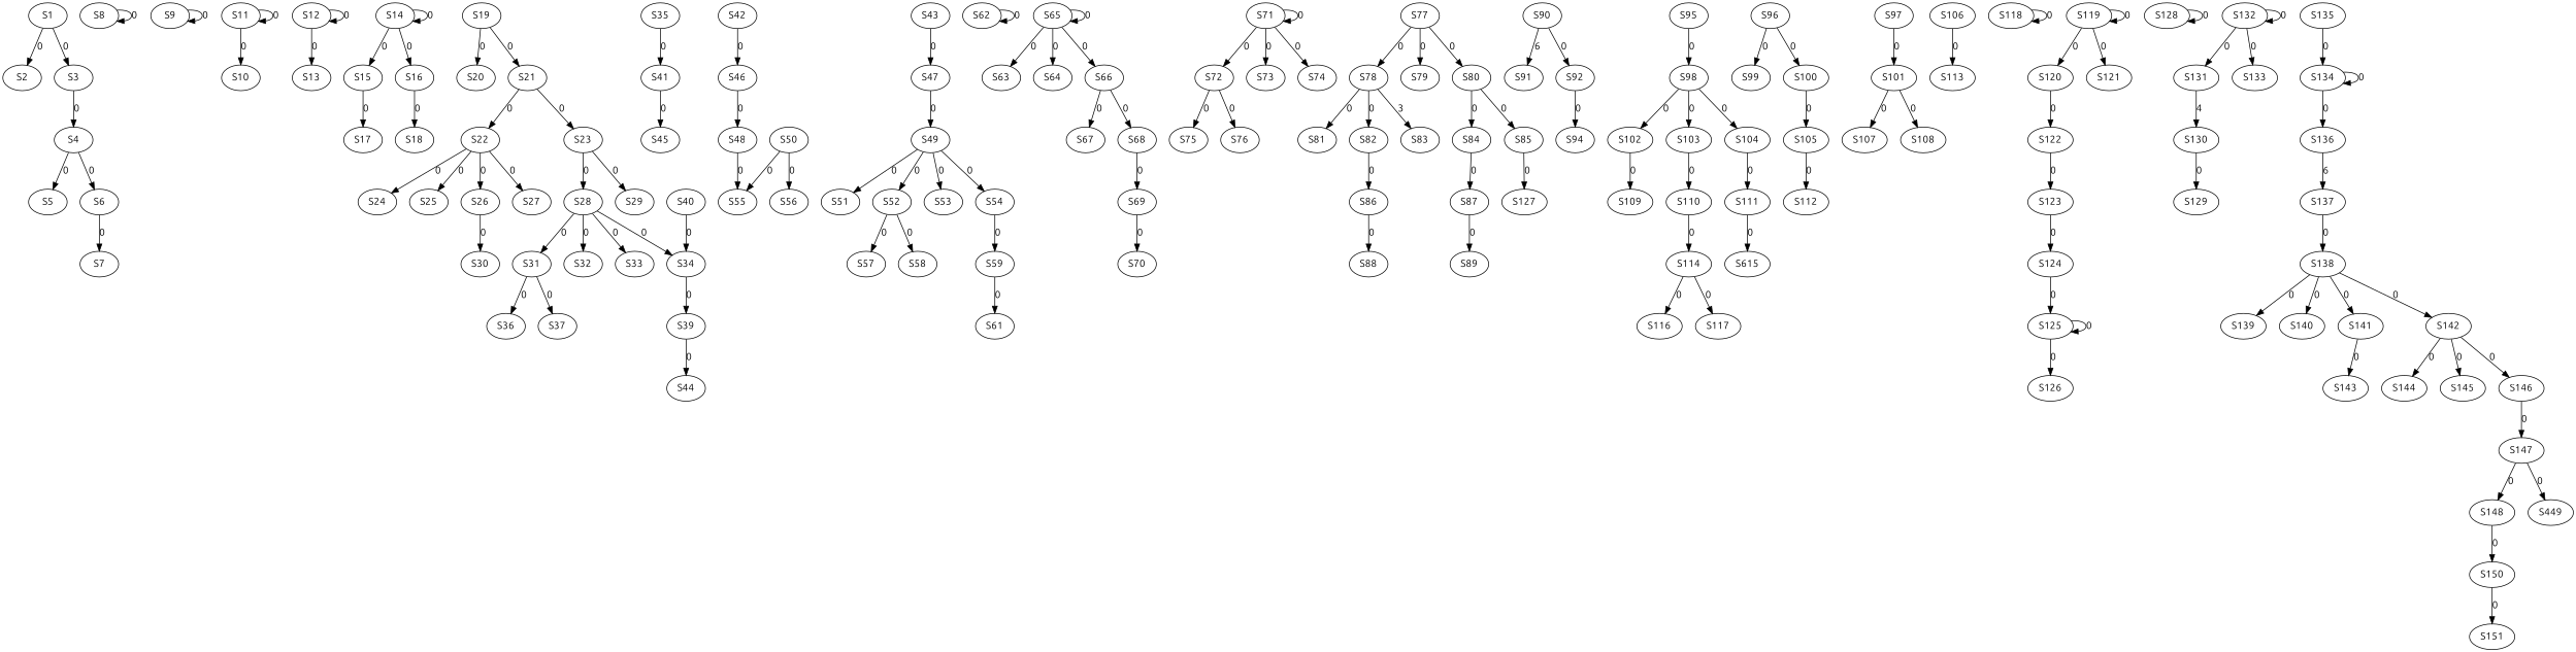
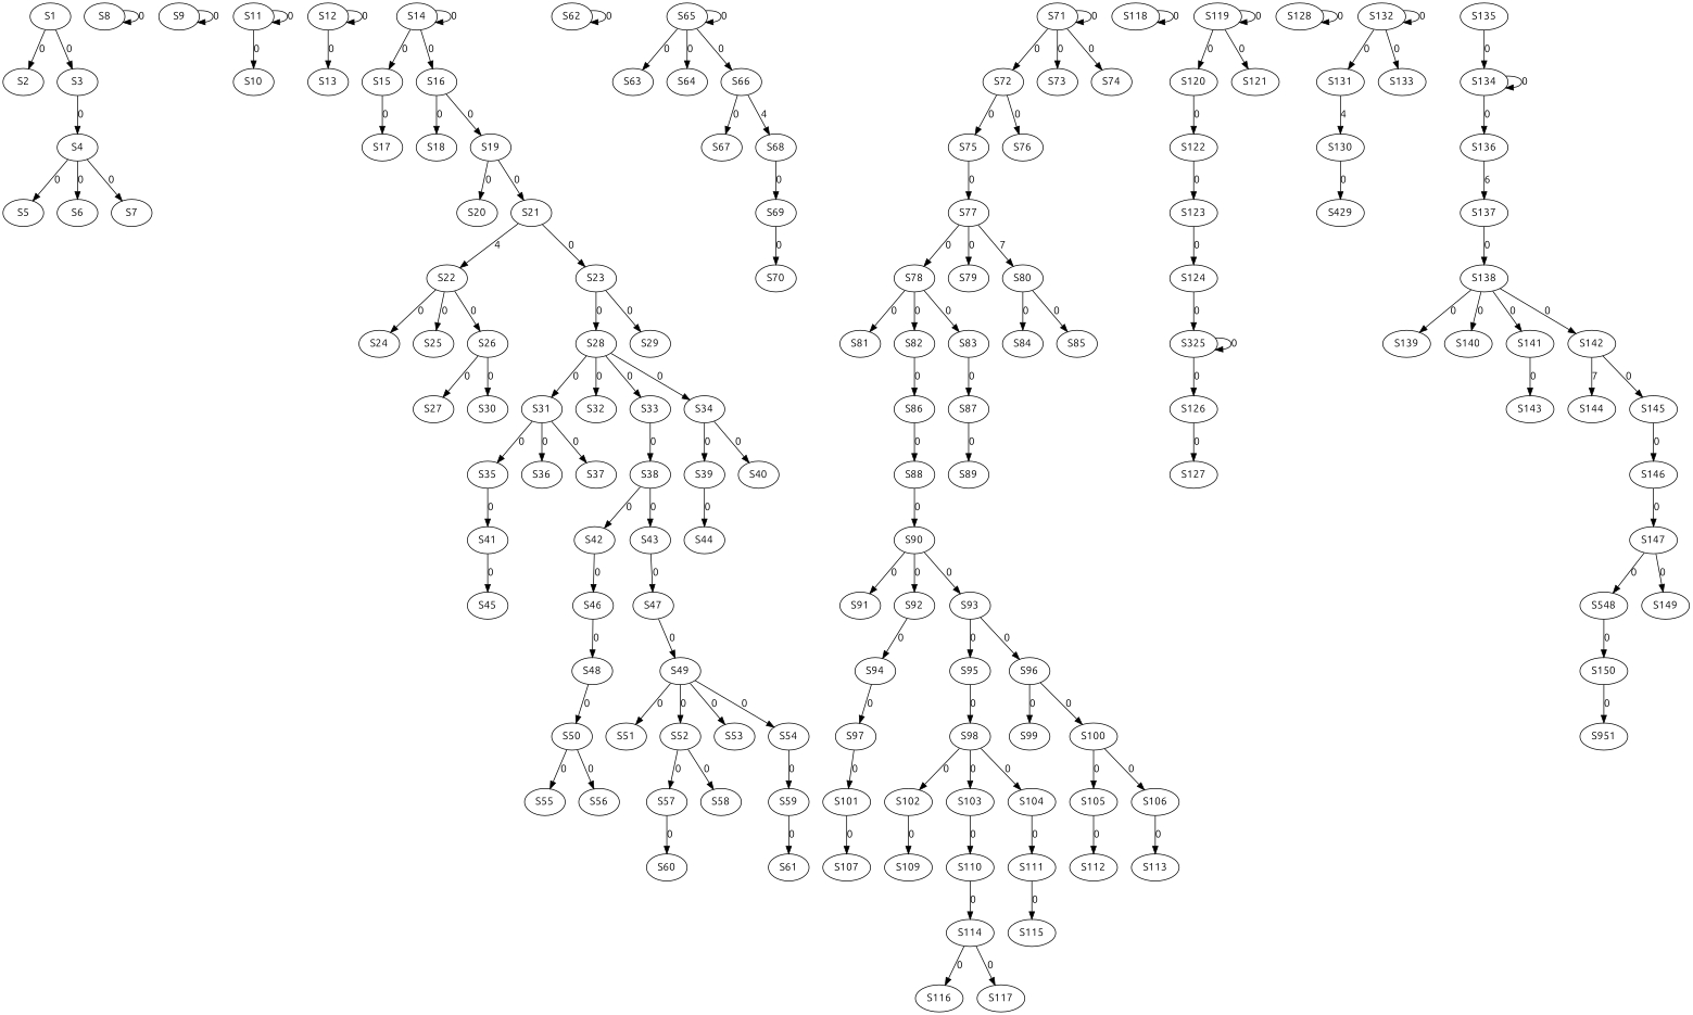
  strict digraph {
    fontname=Ubuntu
    node [fontname=Ubuntu]
    edge [fontname=Ubuntu]
    S1
    S2
    S3
    S4
    S5
    S6
    S7
    S8
    S9
    S11
    S10
    S12
    S13
    S14
    S15
    S16
    S17
    S18
    S19
    S20
    S21
    S22
    S23
    S24
    S25
    S26
    S27
    S28
    S29
    S30
    S31
    S32
    S33
    S34
    S35
    S36
    S37
+   S38
    S39
    S40
    S41
    S42
    S43
    S44
    S45
    S46
    S47
    S48
    S49
    S50
    S51
    S52
    S53
    S54
    S55
    S56
    S57
    S58
    S59
+   S60
    S61
    S62
    S65
    S63
    S64
    S66
    S67
    S68
    S69
    S70
    S71
    S72
    S73
    S74
    S75
    S76
    S77
    S78
    S79
    S80
    S81
    S82
    S83
    S84
    S85
    S86
    S87
    S88
    S89
    S90
    S91
    S92
+   S93
    S94
    S95
    S96
    S97
    S98
    S99
    S100
    S101
    S102
    S103
    S104
    S105
    S106
    S107
-   S108
    S109
    S110
    S111
    S112
    S113
    S114
-   S115 [label=S615]
+   S115
    S116
    S117
    S118
    S119
    S120
    S121
    S122
    S123
    S124
-   S125
+   S125 [label=S325]
    S126
    S127
    S128
    S130
-   S129
+   S129 [label=S429]
    S131
    S132
    S133
    S134
    S136
    S135
    S137
    S138
    S139
    S140
    S141
    S142
    S143
    S144
    S145
    S146
    S147
-   S148
-   S149 [label=S449]
+   S148 [label=S548]
+   S149
    S150
-   S151
+   S151 [label=S951]
    S1 -> S2 [label=0]
    S1 -> S3 [label=0]
    S3 -> S4 [label=0]
    S4 -> S5 [label=0]
    S4 -> S6 [label=0]
-   S6 -> S7 [label=0]
+   S4 -> S7 [label=0]
    S8 -> S8 [label=0]
    S9 -> S9 [label=0]
    S11 -> S11 [label=0]
    S11 -> S10 [label=0]
    S12 -> S12 [label=0]
    S12 -> S13 [label=0]
    S14 -> S14 [label=0]
    S14 -> S15 [label=0]
    S14 -> S16 [label=0]
    S15 -> S17 [label=0]
    S16 -> S18 [label=0]
+   S16 -> S19 [label=0]
    S19 -> S20 [label=0]
    S19 -> S21 [label=0]
-   S21 -> S22 [label=0]
+   S21 -> S22 [label=4]
    S21 -> S23 [label=0]
    S22 -> S24 [label=0]
    S22 -> S25 [label=0]
    S22 -> S26 [label=0]
-   S22 -> S27 [label=0]
+   S26 -> S27 [label=0]
    S23 -> S28 [label=0]
    S23 -> S29 [label=0]
    S26 -> S30 [label=0]
    S28 -> S31 [label=0]
    S28 -> S32 [label=0]
    S28 -> S33 [label=0]
    S28 -> S34 [label=0]
+   S31 -> S35 [label=0]
    S31 -> S36 [label=0]
    S31 -> S37 [label=0]
+   S33 -> S38 [label=0]
    S34 -> S39 [label=0]
-   S40 -> S34 [label=0]
+   S34 -> S40 [label=0]
    S35 -> S41 [label=0]
+   S38 -> S42 [label=0]
+   S38 -> S43 [label=0]
    S39 -> S44 [label=0]
    S41 -> S45 [label=0]
    S42 -> S46 [label=0]
    S43 -> S47 [label=0]
    S46 -> S48 [label=0]
    S47 -> S49 [label=0]
-   S48 -> S55 [label=0]
+   S48 -> S50 [label=0]
    S49 -> S51 [label=0]
    S49 -> S52 [label=0]
    S49 -> S53 [label=0]
    S49 -> S54 [label=0]
    S50 -> S55 [label=0]
    S50 -> S56 [label=0]
    S52 -> S57 [label=0]
    S52 -> S58 [label=0]
    S54 -> S59 [label=0]
+   S57 -> S60 [label=0]
    S59 -> S61 [label=0]
    S62 -> S62 [label=0]
    S65 -> S65 [label=0]
    S65 -> S63 [label=0]
    S65 -> S64 [label=0]
    S65 -> S66 [label=0]
    S66 -> S67 [label=0]
-   S66 -> S68 [label=0]
+   S66 -> S68 [label=4]
    S68 -> S69 [label=0]
    S69 -> S70 [label=0]
    S71 -> S71 [label=0]
    S71 -> S72 [label=0]
    S71 -> S73 [label=0]
    S71 -> S74 [label=0]
    S72 -> S75 [label=0]
    S72 -> S76 [label=0]
+   S75 -> S77 [label=0]
    S77 -> S78 [label=0]
    S77 -> S79 [label=0]
-   S77 -> S80 [label=0]
+   S77 -> S80 [label=7]
    S78 -> S81 [label=0]
    S78 -> S82 [label=0]
-   S78 -> S83 [label=3]
+   S78 -> S83 [label=0]
    S80 -> S84 [label=0]
    S80 -> S85 [label=0]
    S82 -> S86 [label=0]
-   S84 -> S87 [label=0]
+   S83 -> S87 [label=0]
    S86 -> S88 [label=0]
    S87 -> S89 [label=0]
-   S90 -> S91 [label=6]
+   S88 -> S90 [label=0]
+   S90 -> S91 [label=0]
    S90 -> S92 [label=0]
+   S90 -> S93 [label=0]
    S92 -> S94 [label=0]
+   S93 -> S95 [label=0]
+   S93 -> S96 [label=0]
+   S94 -> S97 [label=0]
    S95 -> S98 [label=0]
    S96 -> S99 [label=0]
    S96 -> S100 [label=0]
    S97 -> S101 [label=0]
    S98 -> S102 [label=0]
    S98 -> S103 [label=0]
    S98 -> S104 [label=0]
    S100 -> S105 [label=0]
+   S100 -> S106 [label=0]
    S101 -> S107 [label=0]
-   S101 -> S108 [label=0]
    S102 -> S109 [label=0]
    S103 -> S110 [label=0]
    S104 -> S111 [label=0]
    S105 -> S112 [label=0]
    S106 -> S113 [label=0]
    S110 -> S114 [label=0]
    S111 -> S115 [label=0]
    S114 -> S116 [label=0]
    S114 -> S117 [label=0]
    S118 -> S118 [label=0]
    S119 -> S119 [label=0]
    S119 -> S120 [label=0]
    S119 -> S121 [label=0]
    S120 -> S122 [label=0]
    S122 -> S123 [label=0]
    S123 -> S124 [label=0]
    S124 -> S125 [label=0]
    S125 -> S125 [label=0]
    S125 -> S126 [label=0]
-   S85 -> S127 [label=0]
+   S126 -> S127 [label=0]
    S128 -> S128 [label=0]
    S130 -> S129 [label=0]
    S131 -> S130 [label=4]
    S132 -> S131 [label=0]
    S132 -> S132 [label=0]
    S132 -> S133 [label=0]
    S134 -> S134 [label=0]
    S134 -> S136 [label=0]
    S136 -> S137 [label=6]
    S135 -> S134 [label=0]
    S137 -> S138 [label=0]
    S138 -> S139 [label=0]
    S138 -> S140 [label=0]
    S138 -> S141 [label=0]
    S138 -> S142 [label=0]
    S141 -> S143 [label=0]
-   S142 -> S144 [label=0]
+   S142 -> S144 [label=7]
    S142 -> S145 [label=0]
-   S142 -> S146 [label=0]
+   S145 -> S146 [label=0]
    S146 -> S147 [label=0]
    S147 -> S148 [label=0]
    S147 -> S149 [label=0]
    S148 -> S150 [label=0]
    S150 -> S151 [label=0]
  }
